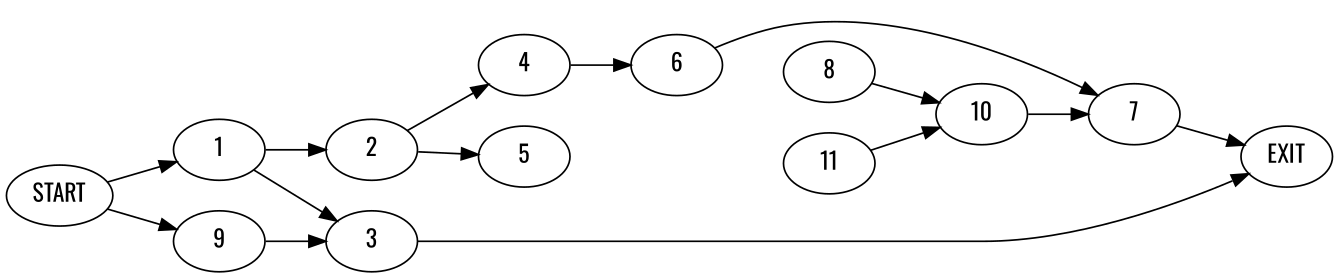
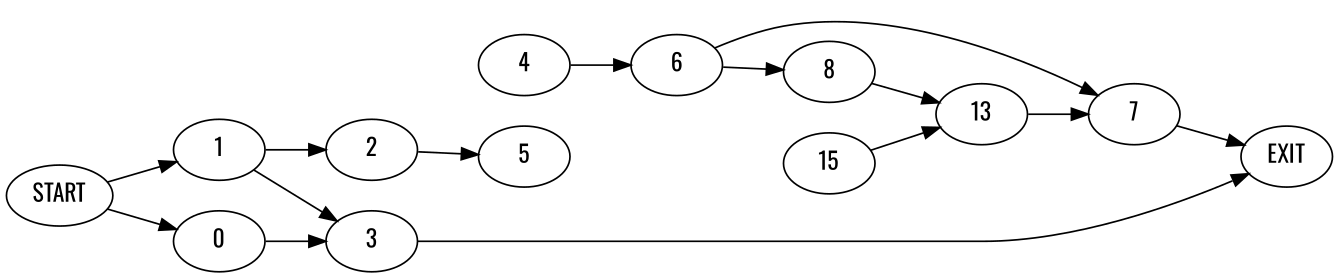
  digraph {
    fontname=Oswald
    rankdir=LR
    node [fontname=Oswald]
    edge [fontname=Oswald]
    n1 [label=START]
    1
-   9
+   9 [label=0]
    2
    3
    n6 [label=EXIT]
    4
    5
    6
    7
    8
-   10
-   11
+   10 [label=13]
+   11 [label=15]
    n1 -> 1
    n1 -> 9
    1 -> 2
    1 -> 3
    9 -> 3
-   2 -> 4
    2 -> 5
    3 -> n6
    4 -> 6
    6 -> 7
+   6 -> 8
    7 -> n6
    8 -> 10
    10 -> 7
    11 -> 10
  }
